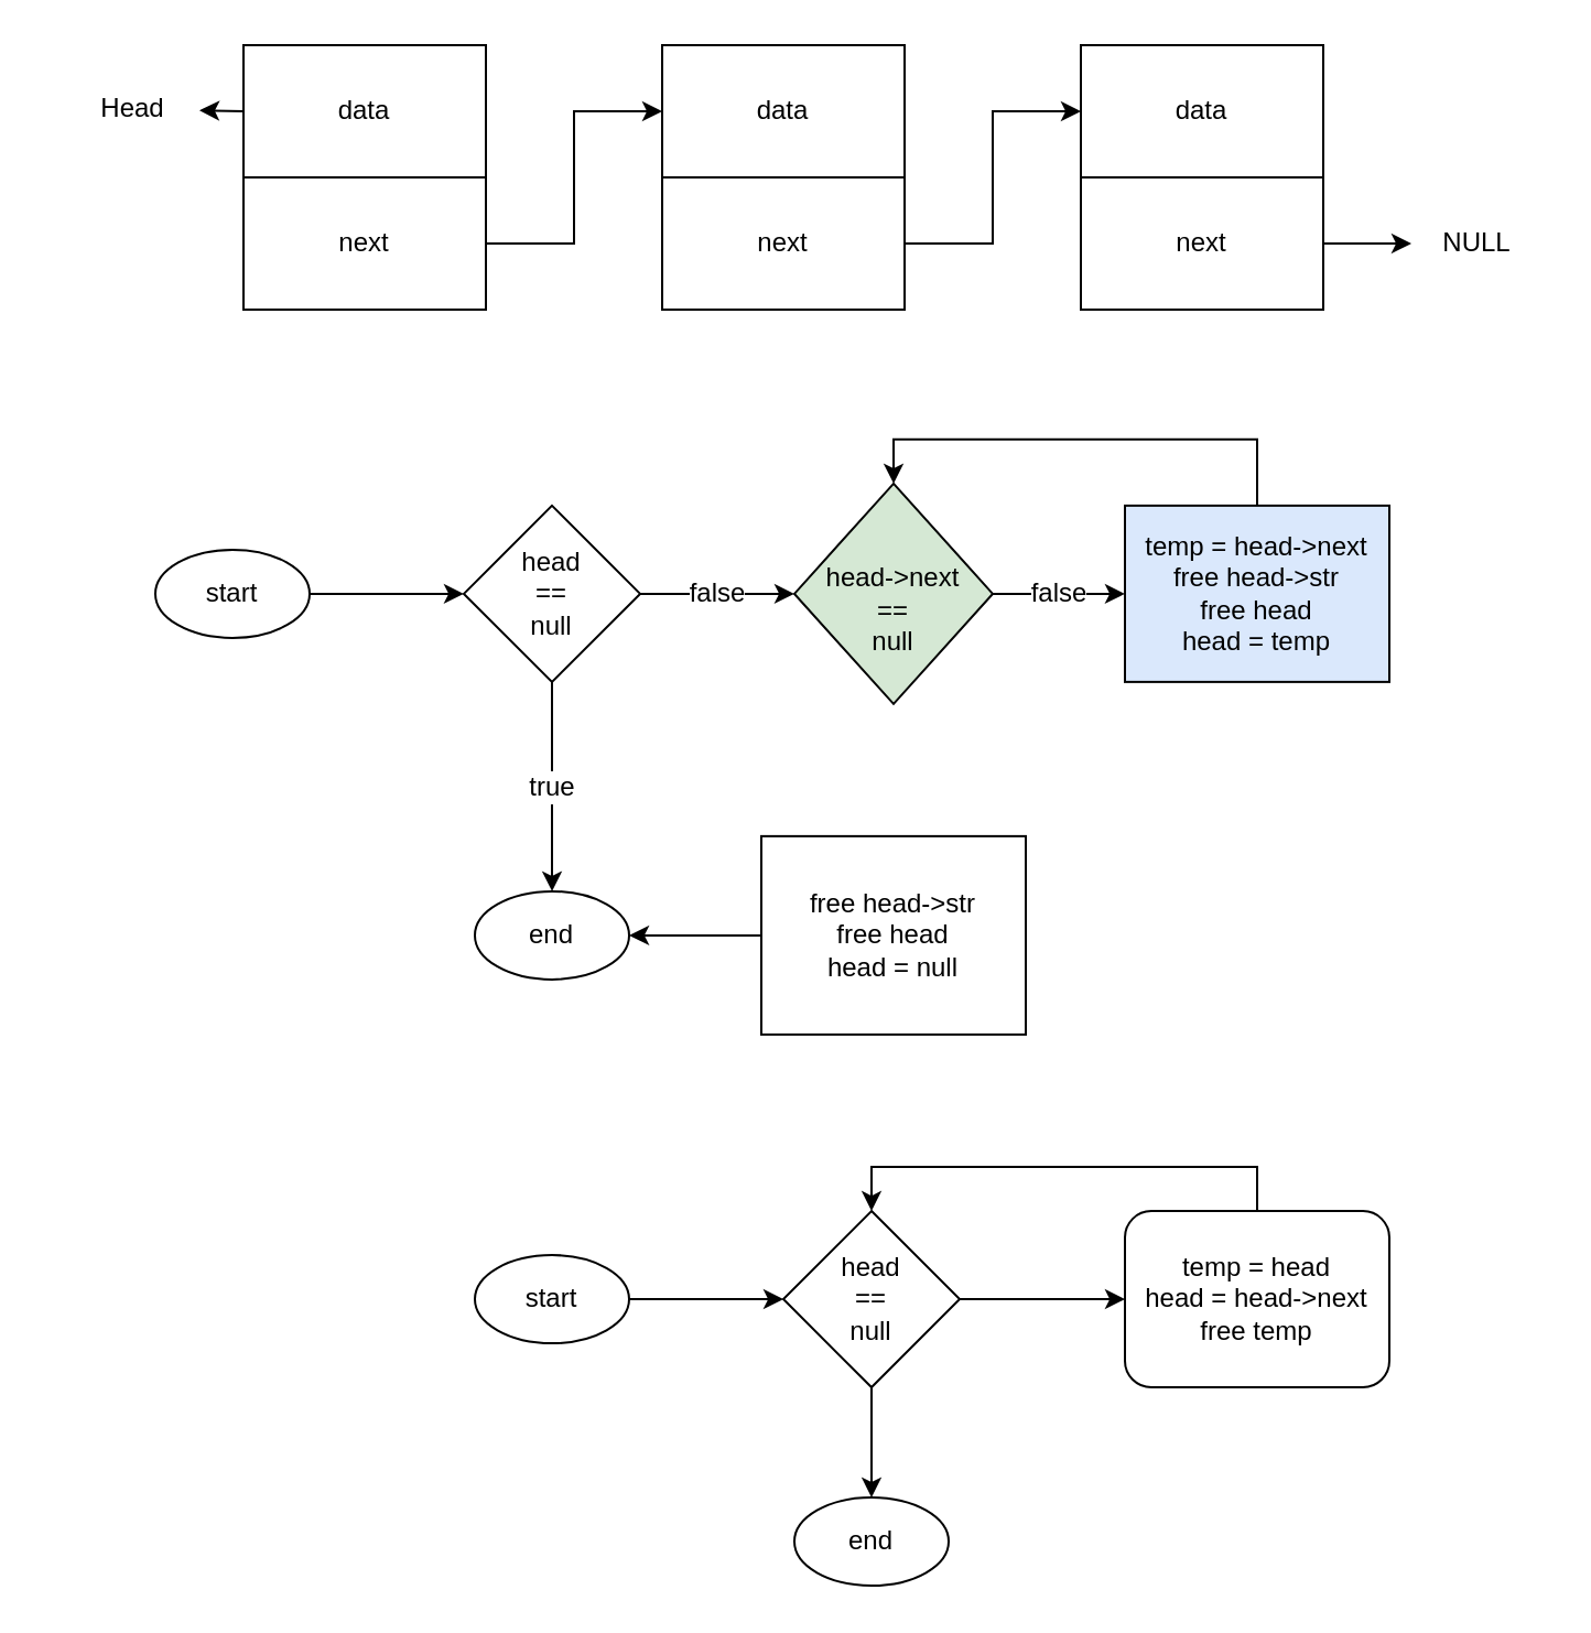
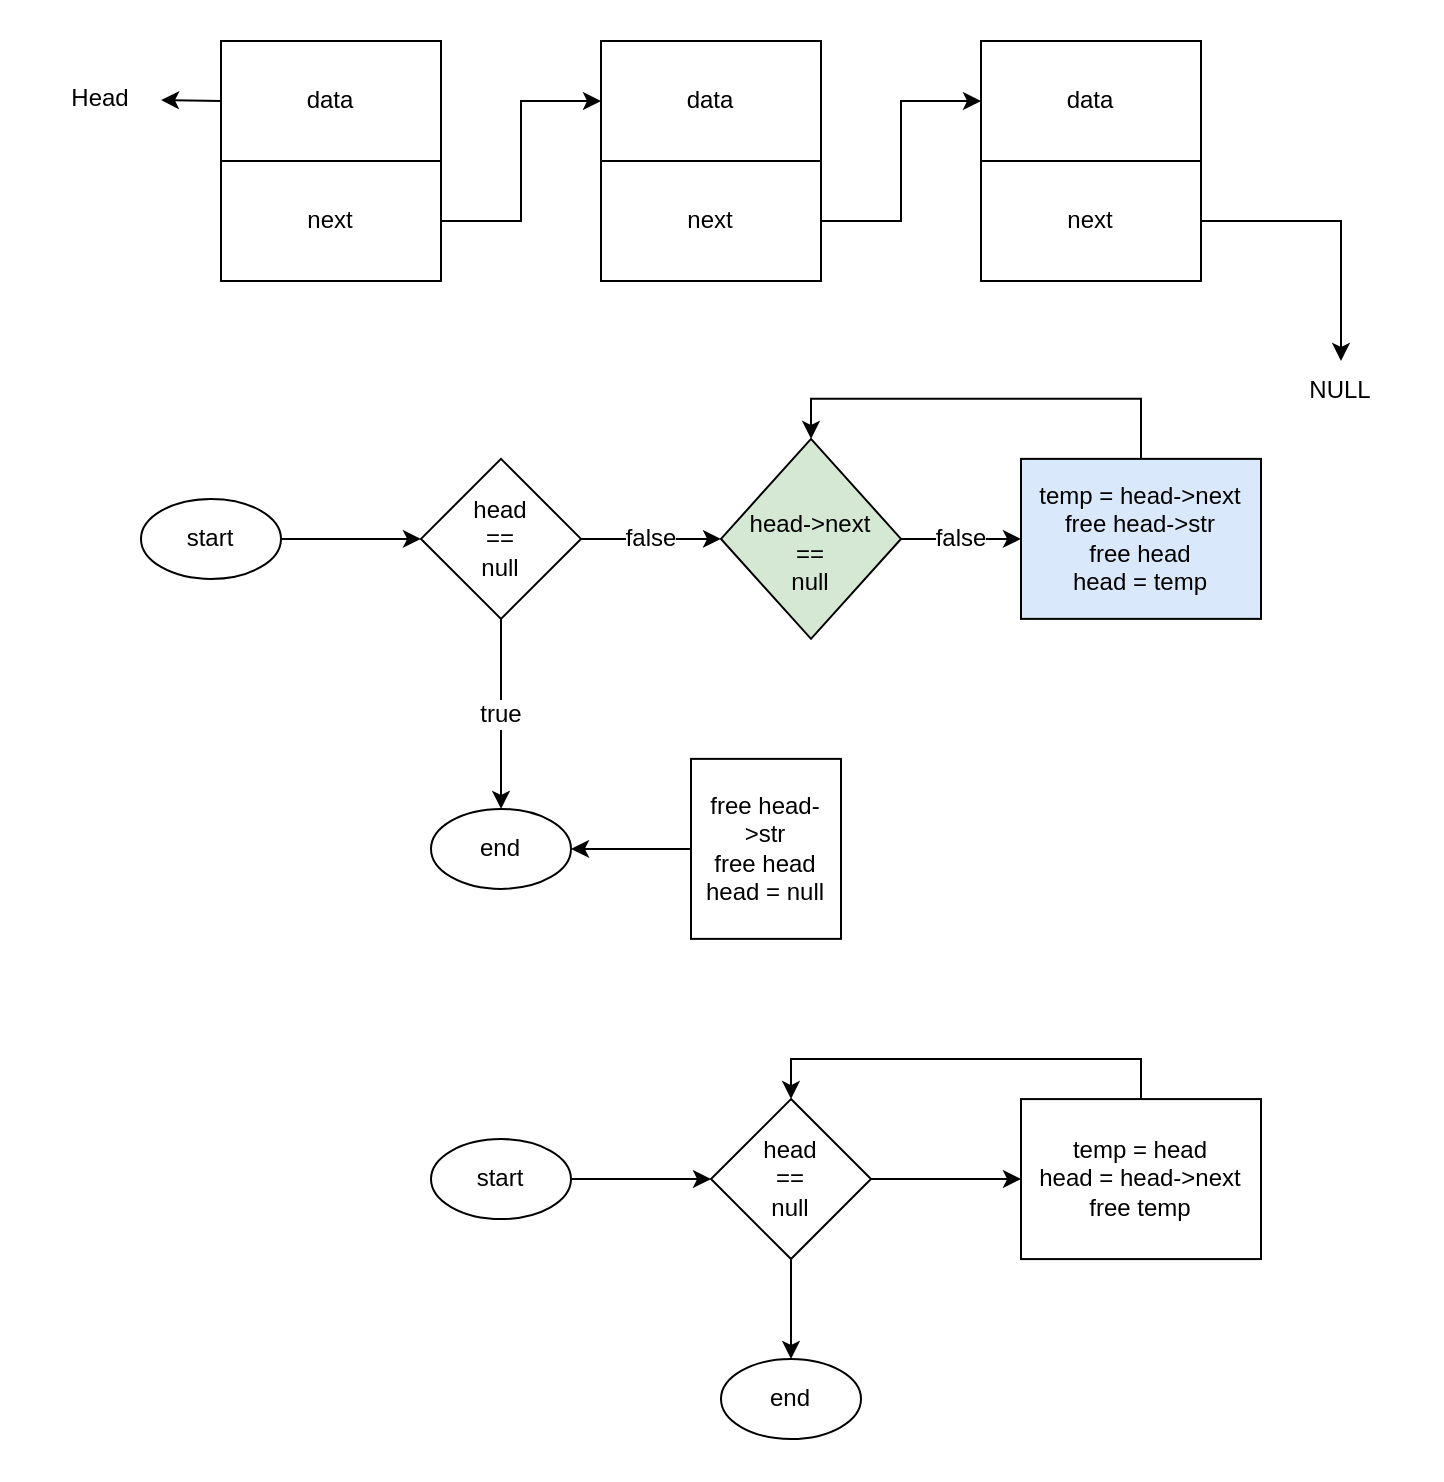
  <mxCell id="0" />
  <mxCell id="1" parent="0" />
  <mxCell id="2" style="edgeStyle=orthogonalEdgeStyle;rounded=0;orthogonalLoop=1;jettySize=auto;html=1;exitX=1;exitY=0.5;exitDx=0;exitDy=0;entryX=0;entryY=0.5;entryDx=0;entryDy=0;" parent="1" source="3" target="7" edge="1"><mxGeometry relative="1" as="geometry" /></mxCell>
  <mxCell id="3" value="next" style="rounded=0;whiteSpace=wrap;html=1;" parent="1" vertex="1"><mxGeometry x="110" y="80" width="110" height="60" as="geometry" /></mxCell>
  <mxCell id="4" value="data" style="rounded=0;whiteSpace=wrap;html=1;" parent="1" vertex="1"><mxGeometry x="110" y="20" width="110" height="60" as="geometry" /></mxCell>
  <mxCell id="5" style="edgeStyle=orthogonalEdgeStyle;rounded=0;orthogonalLoop=1;jettySize=auto;html=1;exitX=1;exitY=0.5;exitDx=0;exitDy=0;entryX=0;entryY=0.5;entryDx=0;entryDy=0;" parent="1" source="6" target="10" edge="1"><mxGeometry relative="1" as="geometry" /></mxCell>
  <mxCell id="6" value="next" style="rounded=0;whiteSpace=wrap;html=1;" parent="1" vertex="1"><mxGeometry x="300" y="80" width="110" height="60" as="geometry" /></mxCell>
  <mxCell id="7" value="data" style="rounded=0;whiteSpace=wrap;html=1;" parent="1" vertex="1"><mxGeometry x="300" y="20" width="110" height="60" as="geometry" /></mxCell>
  <mxCell id="8" style="edgeStyle=orthogonalEdgeStyle;rounded=0;orthogonalLoop=1;jettySize=auto;html=1;exitX=1;exitY=0.5;exitDx=0;exitDy=0;" parent="1" source="9" target="11" edge="1"><mxGeometry relative="1" as="geometry"><mxPoint x="670" y="110" as="targetPoint" /></mxGeometry></mxCell>
  <mxCell id="9" value="next" style="rounded=0;whiteSpace=wrap;html=1;" parent="1" vertex="1"><mxGeometry x="490" y="80" width="110" height="60" as="geometry" /></mxCell>
  <mxCell id="10" value="data" style="rounded=0;whiteSpace=wrap;html=1;" parent="1" vertex="1"><mxGeometry x="490" y="20" width="110" height="60" as="geometry" /></mxCell>
- <mxCell id="11" value="NULL" style="text;html=1;strokeColor=none;fillColor=none;align=center;verticalAlign=middle;whiteSpace=wrap;rounded=0;" parent="1" vertex="1"><mxGeometry x="640" y="95" width="60" height="30" as="geometry" /></mxCell>
+ <mxCell id="11" value="NULL" style="text;html=1;strokeColor=none;fillColor=none;align=center;verticalAlign=middle;whiteSpace=wrap;rounded=0;" parent="1" vertex="1"><mxGeometry x="640" y="180" width="60" height="30" as="geometry" /></mxCell>
  <mxCell id="12" value="" style="endArrow=classic;html=1;rounded=0;exitX=0;exitY=0.5;exitDx=0;exitDy=0;" parent="1" source="4" target="13" edge="1"><mxGeometry width="50" height="50" relative="1" as="geometry"><mxPoint x="350" y="169" as="sourcePoint" /><mxPoint x="50" y="49" as="targetPoint" /></mxGeometry></mxCell>
- <mxCell id="13" value="Head" style="text;html=1;strokeColor=none;fillColor=none;align=center;verticalAlign=middle;whiteSpace=wrap;rounded=0;" parent="1" vertex="1"><mxGeometry x="30" y="34" width="60" height="30" as="geometry" /></mxCell>
+ <mxCell id="13" value="Head" style="text;html=1;strokeColor=none;fillColor=none;align=center;verticalAlign=middle;whiteSpace=wrap;rounded=0;" parent="1" vertex="1"><mxGeometry x="20" y="34" width="60" height="30" as="geometry" /></mxCell>
  <mxCell id="14" value="false" style="edgeStyle=orthogonalEdgeStyle;rounded=0;orthogonalLoop=1;jettySize=auto;html=1;exitX=1;exitY=0.5;exitDx=0;exitDy=0;entryX=0;entryY=0.5;entryDx=0;entryDy=0;fontSize=12;" parent="1" source="16" target="20" edge="1"><mxGeometry relative="1" as="geometry"><mxPoint x="360" y="268.94" as="targetPoint" /></mxGeometry></mxCell>
  <mxCell id="15" value="true" style="edgeStyle=orthogonalEdgeStyle;rounded=0;orthogonalLoop=1;jettySize=auto;html=1;exitX=0.5;exitY=1;exitDx=0;exitDy=0;entryX=0.5;entryY=0;entryDx=0;entryDy=0;fontSize=12;" parent="1" source="16" target="25" edge="1"><mxGeometry relative="1" as="geometry" /></mxCell>
  <mxCell id="16" value="head&lt;br&gt;==&lt;br&gt;null" style="rhombus;whiteSpace=wrap;html=1;" parent="1" vertex="1"><mxGeometry x="210" y="228.94" width="80" height="80" as="geometry" /></mxCell>
  <mxCell id="17" style="edgeStyle=orthogonalEdgeStyle;rounded=0;orthogonalLoop=1;jettySize=auto;html=1;exitX=1;exitY=0.5;exitDx=0;exitDy=0;entryX=0;entryY=0.5;entryDx=0;entryDy=0;" parent="1" source="18" target="16" edge="1"><mxGeometry relative="1" as="geometry" /></mxCell>
  <mxCell id="18" value="start" style="ellipse;whiteSpace=wrap;html=1;" parent="1" vertex="1"><mxGeometry x="70" y="248.94" width="70" height="40" as="geometry" /></mxCell>
  <mxCell id="19" value="false" style="edgeStyle=orthogonalEdgeStyle;rounded=0;orthogonalLoop=1;jettySize=auto;html=1;exitX=1;exitY=0.5;exitDx=0;exitDy=0;entryX=0;entryY=0.5;entryDx=0;entryDy=0;fontSize=12;" parent="1" source="20" target="24" edge="1"><mxGeometry relative="1" as="geometry" /></mxCell>
  <mxCell id="20" value="&lt;br&gt;head-&amp;gt;next&lt;br&gt;==&lt;br&gt;null" style="rhombus;whiteSpace=wrap;html=1;fillColor=#d5e8d4;" parent="1" vertex="1"><mxGeometry x="360" y="218.94" width="90" height="100" as="geometry" /></mxCell>
  <mxCell id="21" style="edgeStyle=orthogonalEdgeStyle;rounded=0;orthogonalLoop=1;jettySize=auto;html=1;exitX=0;exitY=0.5;exitDx=0;exitDy=0;entryX=1;entryY=0.5;entryDx=0;entryDy=0;" parent="1" source="22" target="25" edge="1"><mxGeometry relative="1" as="geometry" /></mxCell>
- <mxCell id="22" value="free head-&amp;gt;str&lt;br&gt;free head&lt;br&gt;head = null" style="rounded=0;whiteSpace=wrap;html=1;" parent="1" vertex="1"><mxGeometry x="345" y="378.94" width="120" height="90" as="geometry" /></mxCell>
+ <mxCell id="22" value="free head-&amp;gt;str&lt;br&gt;free head&lt;br&gt;head = null" style="rounded=0;whiteSpace=wrap;html=1;" parent="1" vertex="1"><mxGeometry x="345" y="378.94" width="75" height="90" as="geometry" /></mxCell>
  <mxCell id="23" style="edgeStyle=orthogonalEdgeStyle;rounded=0;orthogonalLoop=1;jettySize=auto;html=1;exitX=0.5;exitY=0;exitDx=0;exitDy=0;entryX=0.5;entryY=0;entryDx=0;entryDy=0;" parent="1" source="24" target="20" edge="1"><mxGeometry relative="1" as="geometry"><Array as="points"><mxPoint x="570" y="198.94" /><mxPoint x="405" y="198.94" /></Array></mxGeometry></mxCell>
  <mxCell id="24" value="temp = head-&amp;gt;next&lt;br&gt;free head-&amp;gt;str&lt;br&gt;free head&lt;br&gt;head = temp" style="rounded=0;whiteSpace=wrap;html=1;fillColor=#dae8fc;" parent="1" vertex="1"><mxGeometry x="510" y="228.94" width="120" height="80" as="geometry" /></mxCell>
  <mxCell id="25" value="end" style="ellipse;whiteSpace=wrap;html=1;" parent="1" vertex="1"><mxGeometry x="215" y="403.94" width="70" height="40" as="geometry" /></mxCell>
  <mxCell id="26" style="edgeStyle=orthogonalEdgeStyle;rounded=0;orthogonalLoop=1;jettySize=auto;html=1;exitX=1;exitY=0.5;exitDx=0;exitDy=0;entryX=0;entryY=0.5;entryDx=0;entryDy=0;" edge="1" parent="1" source="28" target="32"><mxGeometry relative="1" as="geometry" /></mxCell>
  <mxCell id="27" style="edgeStyle=orthogonalEdgeStyle;rounded=0;orthogonalLoop=1;jettySize=auto;html=1;exitX=0.5;exitY=1;exitDx=0;exitDy=0;entryX=0.5;entryY=0;entryDx=0;entryDy=0;" edge="1" parent="1" source="28" target="33"><mxGeometry relative="1" as="geometry" /></mxCell>
  <mxCell id="28" value="head&lt;br&gt;==&lt;br&gt;null" style="rhombus;whiteSpace=wrap;html=1;" vertex="1" parent="1"><mxGeometry x="355" y="549.04" width="80" height="80" as="geometry" /></mxCell>
  <mxCell id="29" style="edgeStyle=orthogonalEdgeStyle;rounded=0;orthogonalLoop=1;jettySize=auto;html=1;exitX=1;exitY=0.5;exitDx=0;exitDy=0;entryX=0;entryY=0.5;entryDx=0;entryDy=0;" edge="1" parent="1" source="30" target="28"><mxGeometry relative="1" as="geometry" /></mxCell>
  <mxCell id="30" value="start" style="ellipse;whiteSpace=wrap;html=1;" vertex="1" parent="1"><mxGeometry x="215" y="569.04" width="70" height="40" as="geometry" /></mxCell>
  <mxCell id="31" style="edgeStyle=orthogonalEdgeStyle;rounded=0;orthogonalLoop=1;jettySize=auto;html=1;exitX=0.5;exitY=0;exitDx=0;exitDy=0;entryX=0.5;entryY=0;entryDx=0;entryDy=0;" edge="1" parent="1" source="32" target="28"><mxGeometry relative="1" as="geometry" /></mxCell>
- <mxCell id="32" value="temp = head&lt;br&gt;head = head-&amp;gt;next&lt;br&gt;free temp" style="whiteSpace=wrap;html=1;rounded=1;" vertex="1" parent="1"><mxGeometry x="510" y="549.04" width="120" height="80" as="geometry" /></mxCell>
+ <mxCell id="32" value="temp = head&lt;br&gt;head = head-&amp;gt;next&lt;br&gt;free temp" style="rounded=0;whiteSpace=wrap;html=1;" vertex="1" parent="1"><mxGeometry x="510" y="549.04" width="120" height="80" as="geometry" /></mxCell>
  <mxCell id="33" value="end" style="ellipse;whiteSpace=wrap;html=1;" vertex="1" parent="1"><mxGeometry x="360" y="679" width="70" height="40" as="geometry" /></mxCell>
